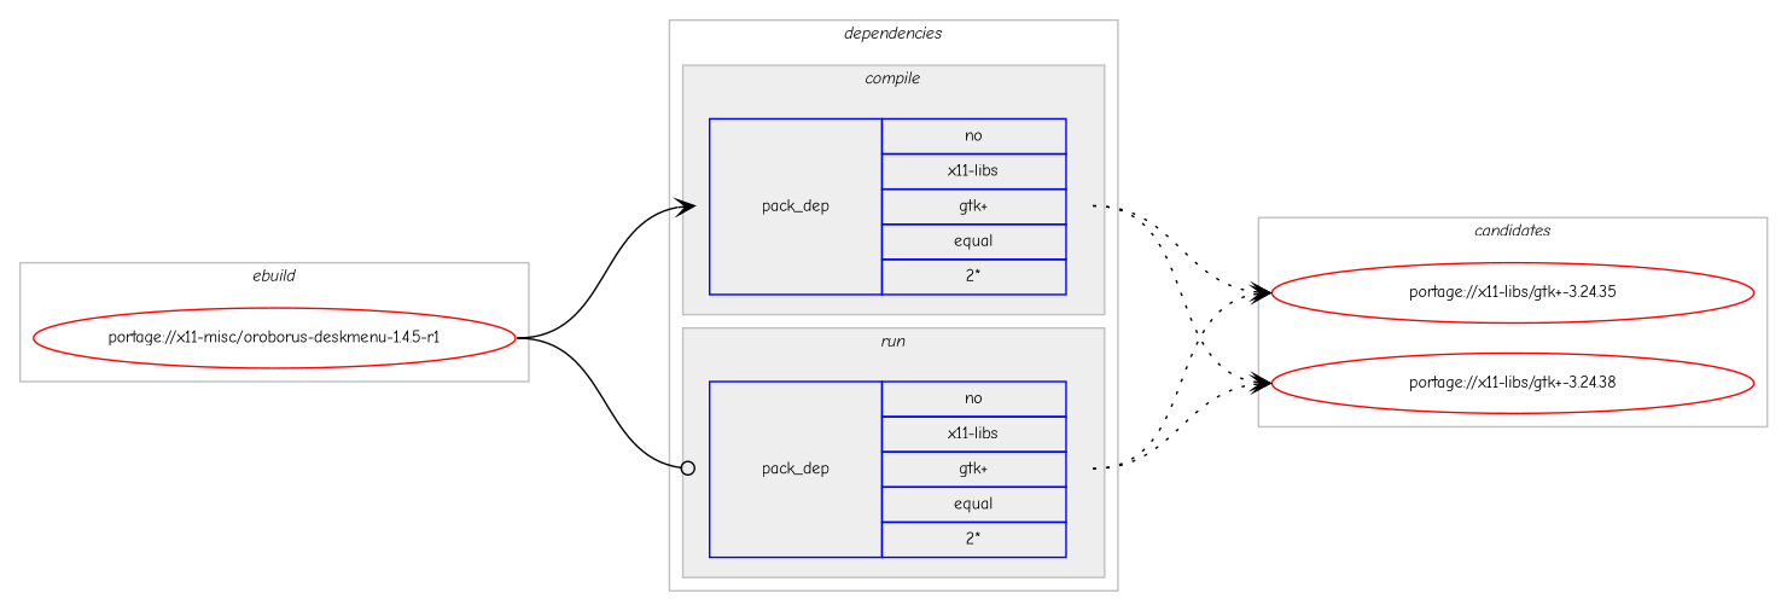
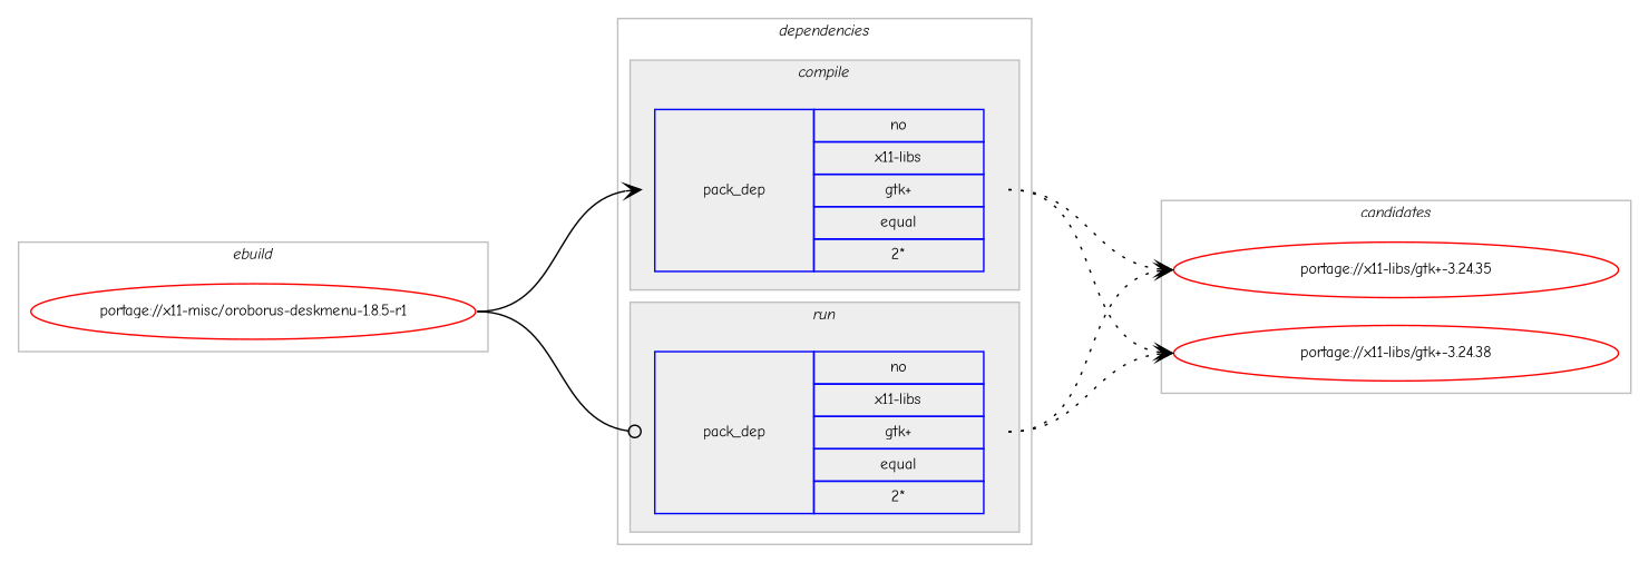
  digraph {
    compound=true
    concentrate=true
    fontname="Comic Neue"
    fontsize=10
    newrank=true
    rankdir=LR
    ranksep=1.5
    node [color=red fontname="Comic Neue" fontsize=10]
    edge [arrowhead=vee fontname="Comic Neue" headport=w style=dotted tailport=e weight=100]
-   n1 [label="portage://x11-misc/oroborus-deskmenu-1.4.5-r1" width=4]
+   n1 [label="portage://x11-misc/oroborus-deskmenu-1.8.5-r1" width=4]
    n2 [color=blue label=<<TABLE BORDER="0" CELLBORDER="1" CELLSPACING="0" CELLPADDING="4" WIDTH="220"><TR><TD ROWSPAN="6" CELLPADDING="30">pack_dep</TD></TR><TR><TD WIDTH="110">no</TD></TR><TR><TD>x11-libs</TD></TR><TR><TD>gtk+</TD></TR><TR><TD>equal</TD></TR><TR><TD>2*</TD></TR></TABLE>> shape=none]
    n3 [color=blue label=<<TABLE BORDER="0" CELLBORDER="1" CELLSPACING="0" CELLPADDING="4" WIDTH="220"><TR><TD ROWSPAN="6" CELLPADDING="30">pack_dep</TD></TR><TR><TD WIDTH="110">no</TD></TR><TR><TD>x11-libs</TD></TR><TR><TD>gtk+</TD></TR><TR><TD>equal</TD></TR><TR><TD>2*</TD></TR></TABLE>> shape=none]
    n4 [label="portage://x11-libs/gtk+-3.24.35" width=4]
    n5 [label="portage://x11-libs/gtk+-3.24.38" width=4]
    subgraph cluster_1 {
      color=gray
      label=<<i>ebuild</i>>
      rank=same
      n1
    }
    subgraph cluster_2 {
      color=gray
      label=<<i>dependencies</i>>
      subgraph cluster_3 {
        color=gray
        fillcolor="#eeeeee"
        label=<<i>compile</i>>
        style=filled
        subgraph sub_4 {
          color=gray
          fillcolor="#eeeeee"
          label=<<i>compile</i>>
          style=filled
          n2
        }
      }
      subgraph cluster_5 {
        color=gray
        fillcolor="#eeeeee"
        label=<<i>compile and run</i>>
        style=filled
      }
      subgraph cluster_6 {
        color=gray
        fillcolor="#eeeeee"
        label=<<i>run</i>>
        style=filled
        subgraph sub_7 {
          color=gray
          fillcolor="#eeeeee"
          label=<<i>run</i>>
          style=filled
          n3
        }
      }
    }
    subgraph cluster_8 {
      color=gray
      label=<<i>candidates</i>>
      rank=same
      subgraph sub_9 {
        color=black
        label=<<i>candidates</i>>
        nodesep=1
        rank=same
        n4
        n5
      }
      subgraph sub_10 {
        color=black
        label=<<i>candidates</i>>
        nodesep=1
        rank=same
        n4
        n5
      }
    }
    n1 -> n2 [style=solid weight=20]
    n1 -> n3 [arrowhead=odot style=solid weight=20]
    n2 -> n4
    n2 -> n5
    n3 -> n4
    n3 -> n5
  }
